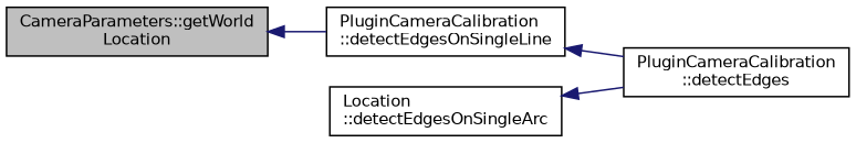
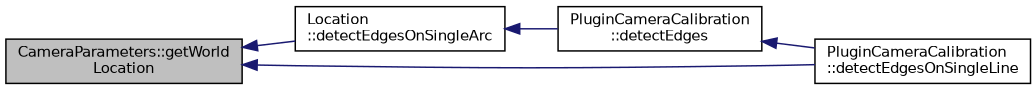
  digraph {
    rankdir=LR
    node [color=black fillcolor=white fontname=Helvetica fontsize=10 shape=record style=filled]
    edge [color=midnightblue dir=back fontname=Helvetica fontsize=10 labelfontname=Helvetica labelfontsize=10 style=solid]
    n1 [fillcolor=grey75 fontcolor=black height=0.2 label="CameraParameters::getWorld\lLocation" width=0.4]
    n2 [height=0.2 label="Location\l::detectEdgesOnSingleArc" width=0.4]
    n3 [height=0.2 label="PluginCameraCalibration\l::detectEdgesOnSingleLine" width=0.4]
    n4 [height=0.2 label="PluginCameraCalibration\l::detectEdges" width=0.4]
+   n1 -> n2
    n1 -> n3
    n2 -> n4
-   n3 -> n4
+   n4 -> n3
  }
